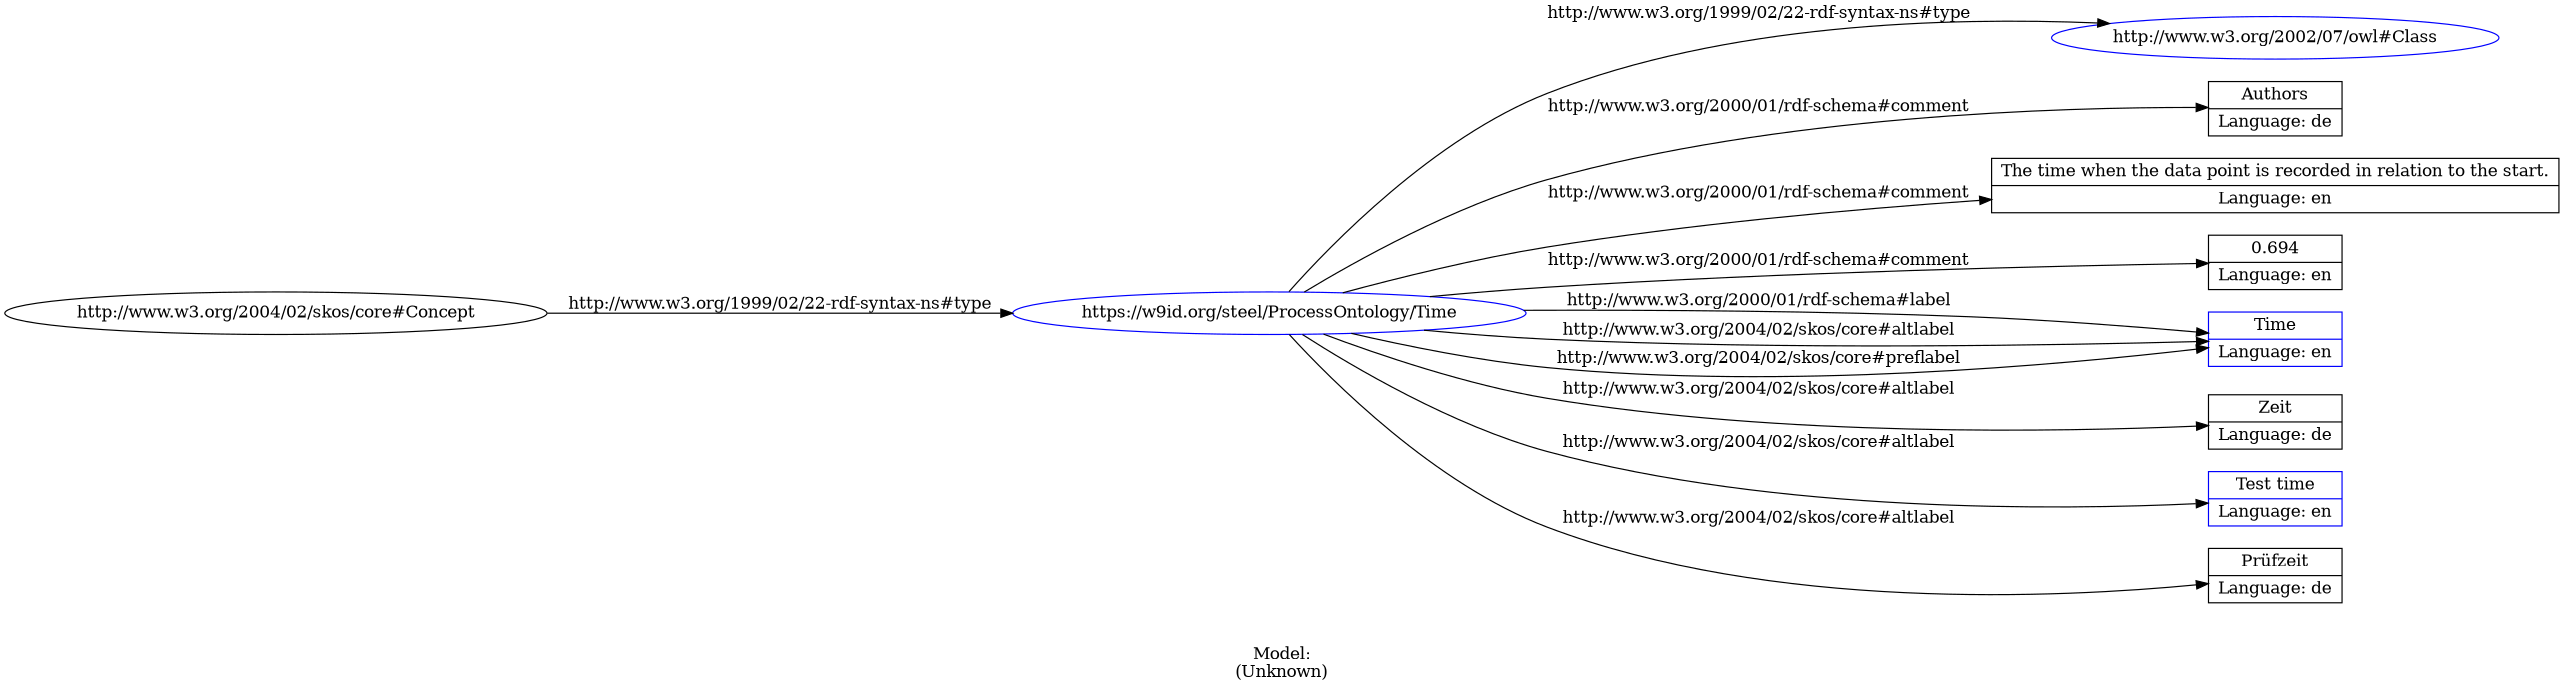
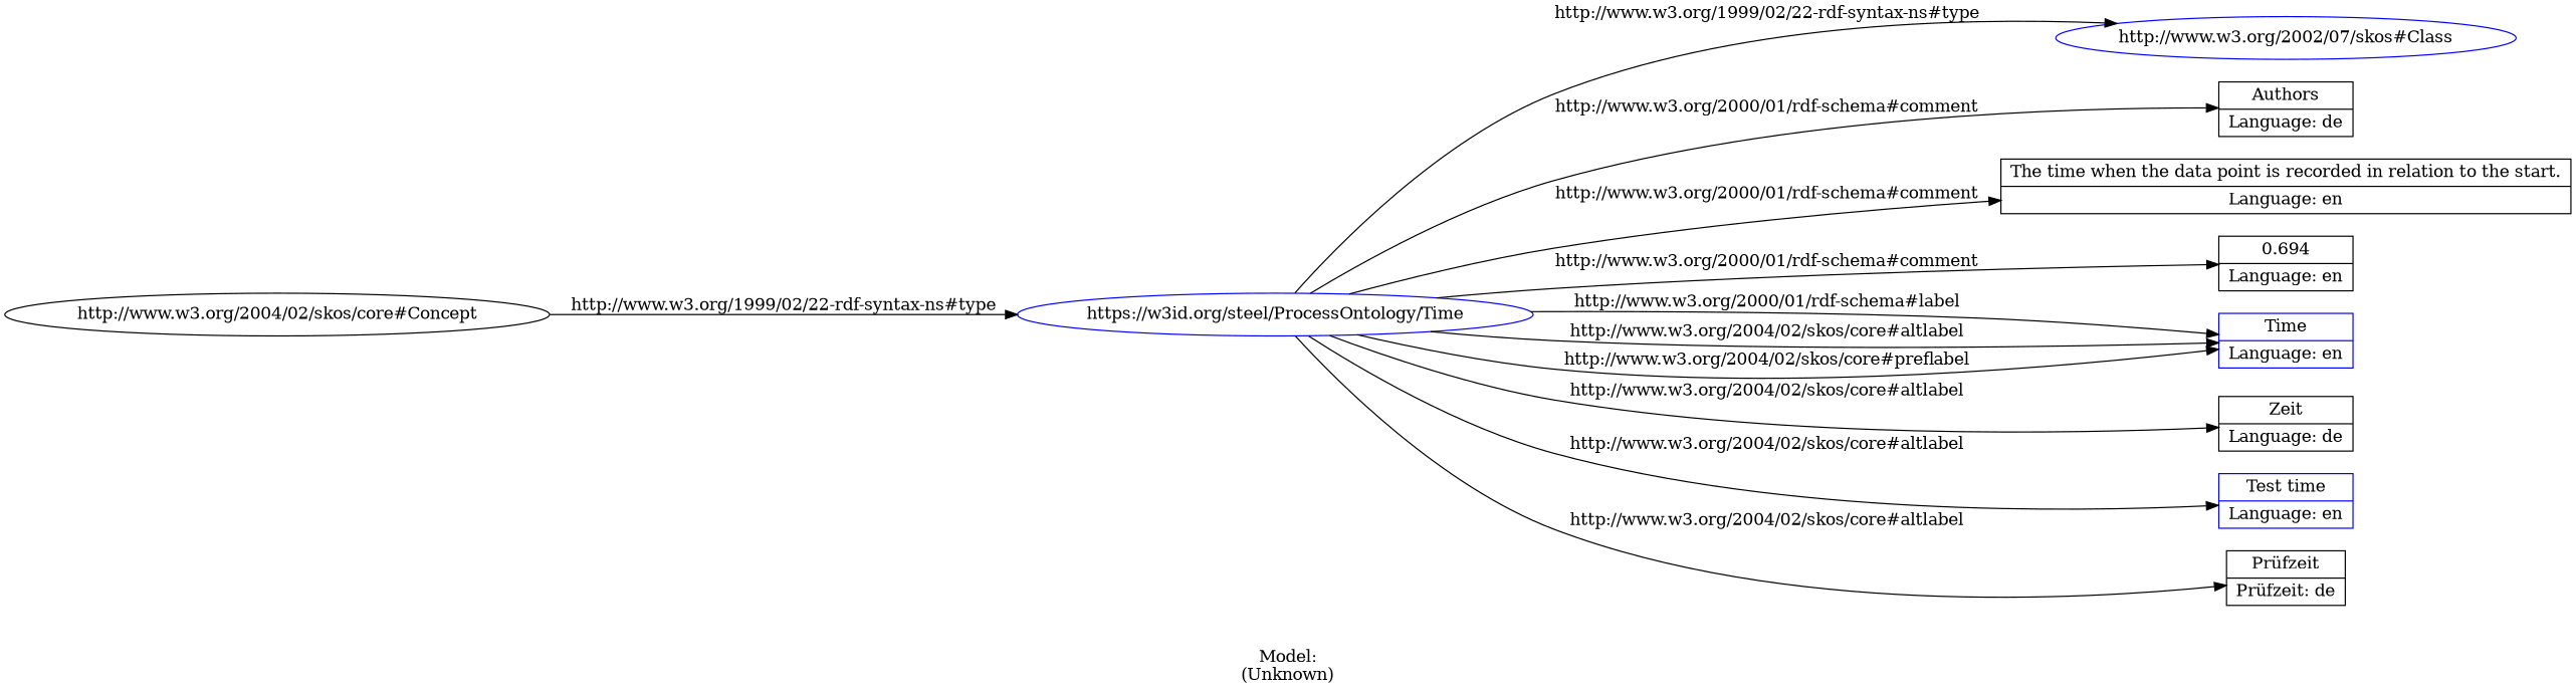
  digraph {
    label="\n\nModel:\n(Unknown)"
    rankdir=LR
    node [shape=record]
-   n1 [color=blue label="https://w9id.org/steel/ProcessOntology/Time" shape=ellipse]
-   n2 [color=blue label="http://www.w3.org/2002/07/owl#Class" shape=ellipse]
+   n1 [color=blue label="https://w3id.org/steel/ProcessOntology/Time" shape=ellipse]
+   n2 [color=blue label="http://www.w3.org/2002/07/skos#Class" shape=ellipse]
    n3 [label="Authors|Language: de"]
    n4 [label="The time when the data point is recorded in relation to the start. |Language: en"]
    n5 [label="0.694|Language: en"]
    n6 [color=blue label="Time|Language: en"]
    n7 [label="Zeit|Language: de"]
    n8 [color=blue label="Test time|Language: en"]
-   n9 [label="Prüfzeit|Language: de"]
+   n9 [label="Prüfzeit|Prüfzeit: de"]
    n10 [color=black label="http://www.w3.org/2004/02/skos/core#Concept" shape=ellipse]
    n1 -> n2 [label="http://www.w3.org/1999/02/22-rdf-syntax-ns#type"]
    n1 -> n3 [label="http://www.w3.org/2000/01/rdf-schema#comment"]
    n1 -> n4 [label="http://www.w3.org/2000/01/rdf-schema#comment"]
    n1 -> n5 [label="http://www.w3.org/2000/01/rdf-schema#comment"]
    n1 -> n6 [label="http://www.w3.org/2000/01/rdf-schema#label"]
    n1 -> n6 [label="http://www.w3.org/2004/02/skos/core#altlabel"]
    n1 -> n6 [label="http://www.w3.org/2004/02/skos/core#preflabel"]
    n1 -> n7 [label="http://www.w3.org/2004/02/skos/core#altlabel"]
    n1 -> n8 [label="http://www.w3.org/2004/02/skos/core#altlabel"]
    n1 -> n9 [label="http://www.w3.org/2004/02/skos/core#altlabel"]
    n10 -> n1 [label="http://www.w3.org/1999/02/22-rdf-syntax-ns#type"]
  }
